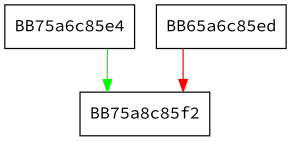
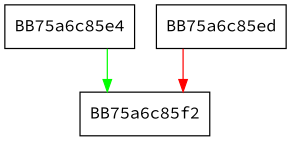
  digraph {
    fontname="Source Code Pro"
    splines=ortho
    node [fontname="Source Code Pro" shape=box]
    edge [fontname="Source Code Pro"]
    BB75a6c85e4
-   BB75a6c85f2 [label=BB75a8c85f2]
-   BB75a6c85ed [label=BB65a6c85ed]
+   BB75a6c85f2
+   BB75a6c85ed
    BB75a6c85e4 -> BB75a6c85f2 [color=green]
    BB75a6c85ed -> BB75a6c85f2 [color=red]
  }
